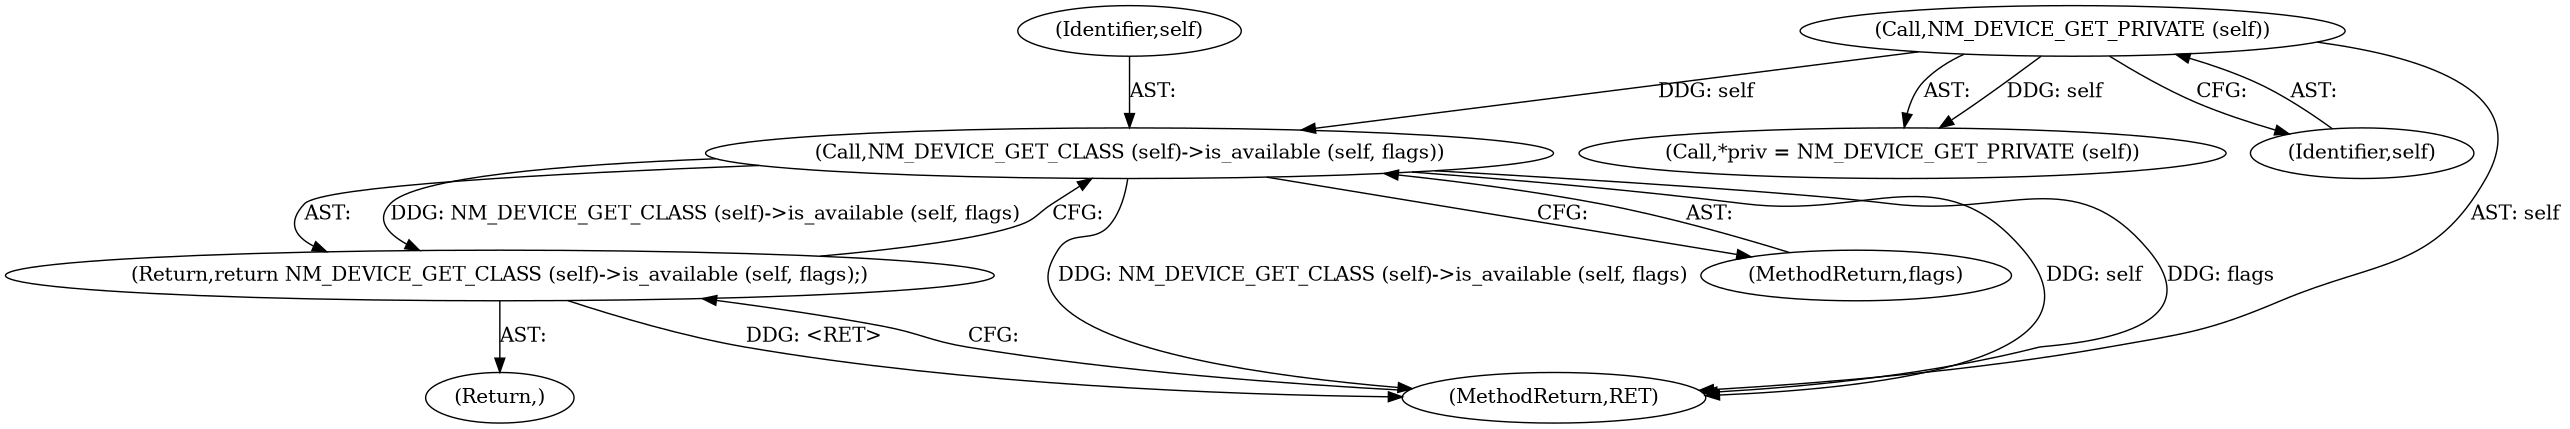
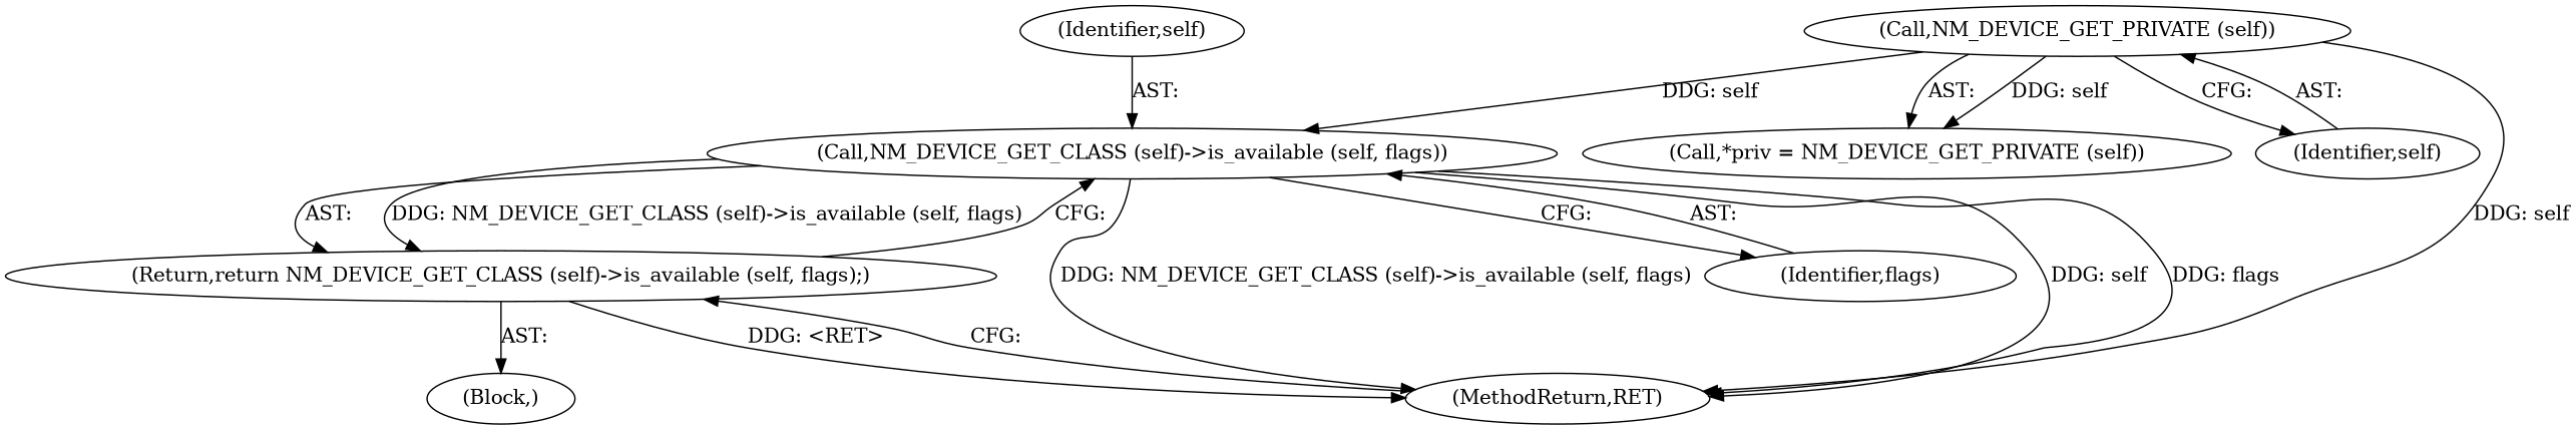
  digraph {
    n1 [label="(Call,NM_DEVICE_GET_CLASS (self)->is_available (self, flags))"]
    n2 [label="(Return,return NM_DEVICE_GET_CLASS (self)->is_available (self, flags);)"]
-   n3 [label="(MethodReturn,flags)"]
+   n3 [label="(Identifier,flags)"]
    n4 [label="(MethodReturn,RET)"]
-   n5 [label="(Return,)"]
+   n5 [label="(Block,)"]
    n6 [label="(Call,NM_DEVICE_GET_PRIVATE (self))"]
    n7 [label="(Call,*priv = NM_DEVICE_GET_PRIVATE (self))"]
    n8 [label="(Identifier,self)"]
    n9 [label="(Identifier,self)"]
    n1 -> n2 [label="AST: "]
    n1 -> n2 [label="DDG: NM_DEVICE_GET_CLASS (self)->is_available (self, flags)"]
    n1 -> n3 [label="CFG: "]
    n1 -> n4 [label="DDG: NM_DEVICE_GET_CLASS (self)->is_available (self, flags)"]
    n1 -> n4 [label="DDG: self"]
    n1 -> n4 [label="DDG: flags"]
    n2 -> n1 [label="CFG: "]
    n2 -> n4 [label="DDG: <RET>"]
    n2 -> n5 [label="AST: "]
    n3 -> n1 [label="AST: "]
    n4 -> n2 [label="CFG: "]
    n6 -> n1 [label="DDG: self"]
-   n6 -> n4 [label="AST: self"]
+   n6 -> n4 [label="DDG: self"]
    n6 -> n7 [label="AST: "]
    n6 -> n7 [label="DDG: self"]
    n6 -> n8 [label="CFG: "]
    n8 -> n6 [label="AST: "]
    n9 -> n1 [label="AST: "]
  }
